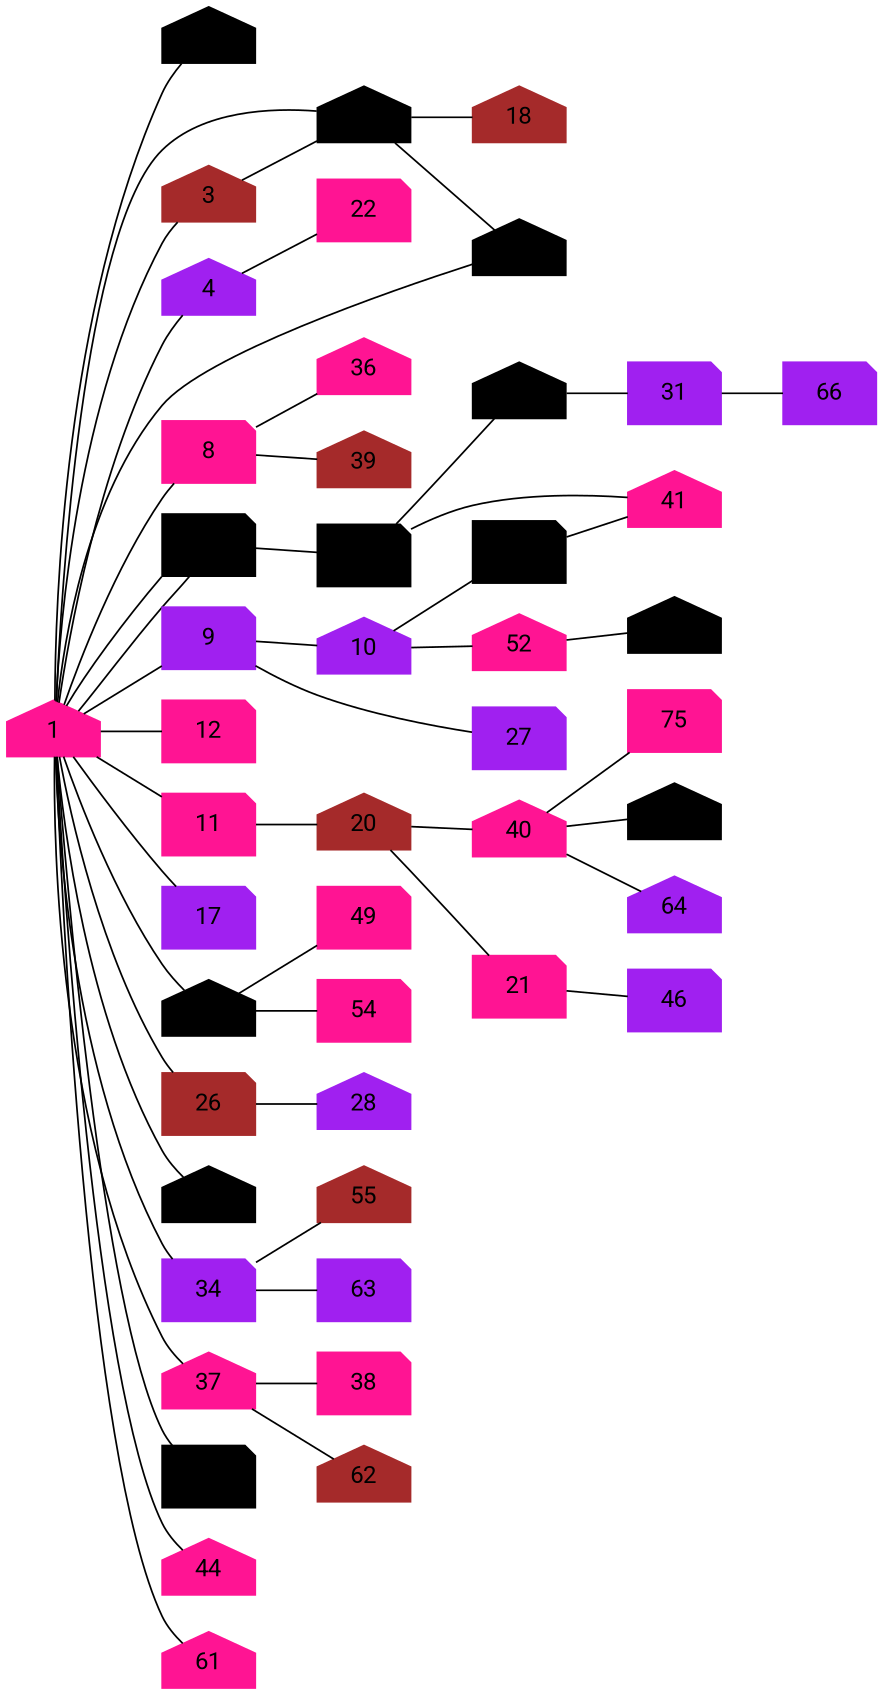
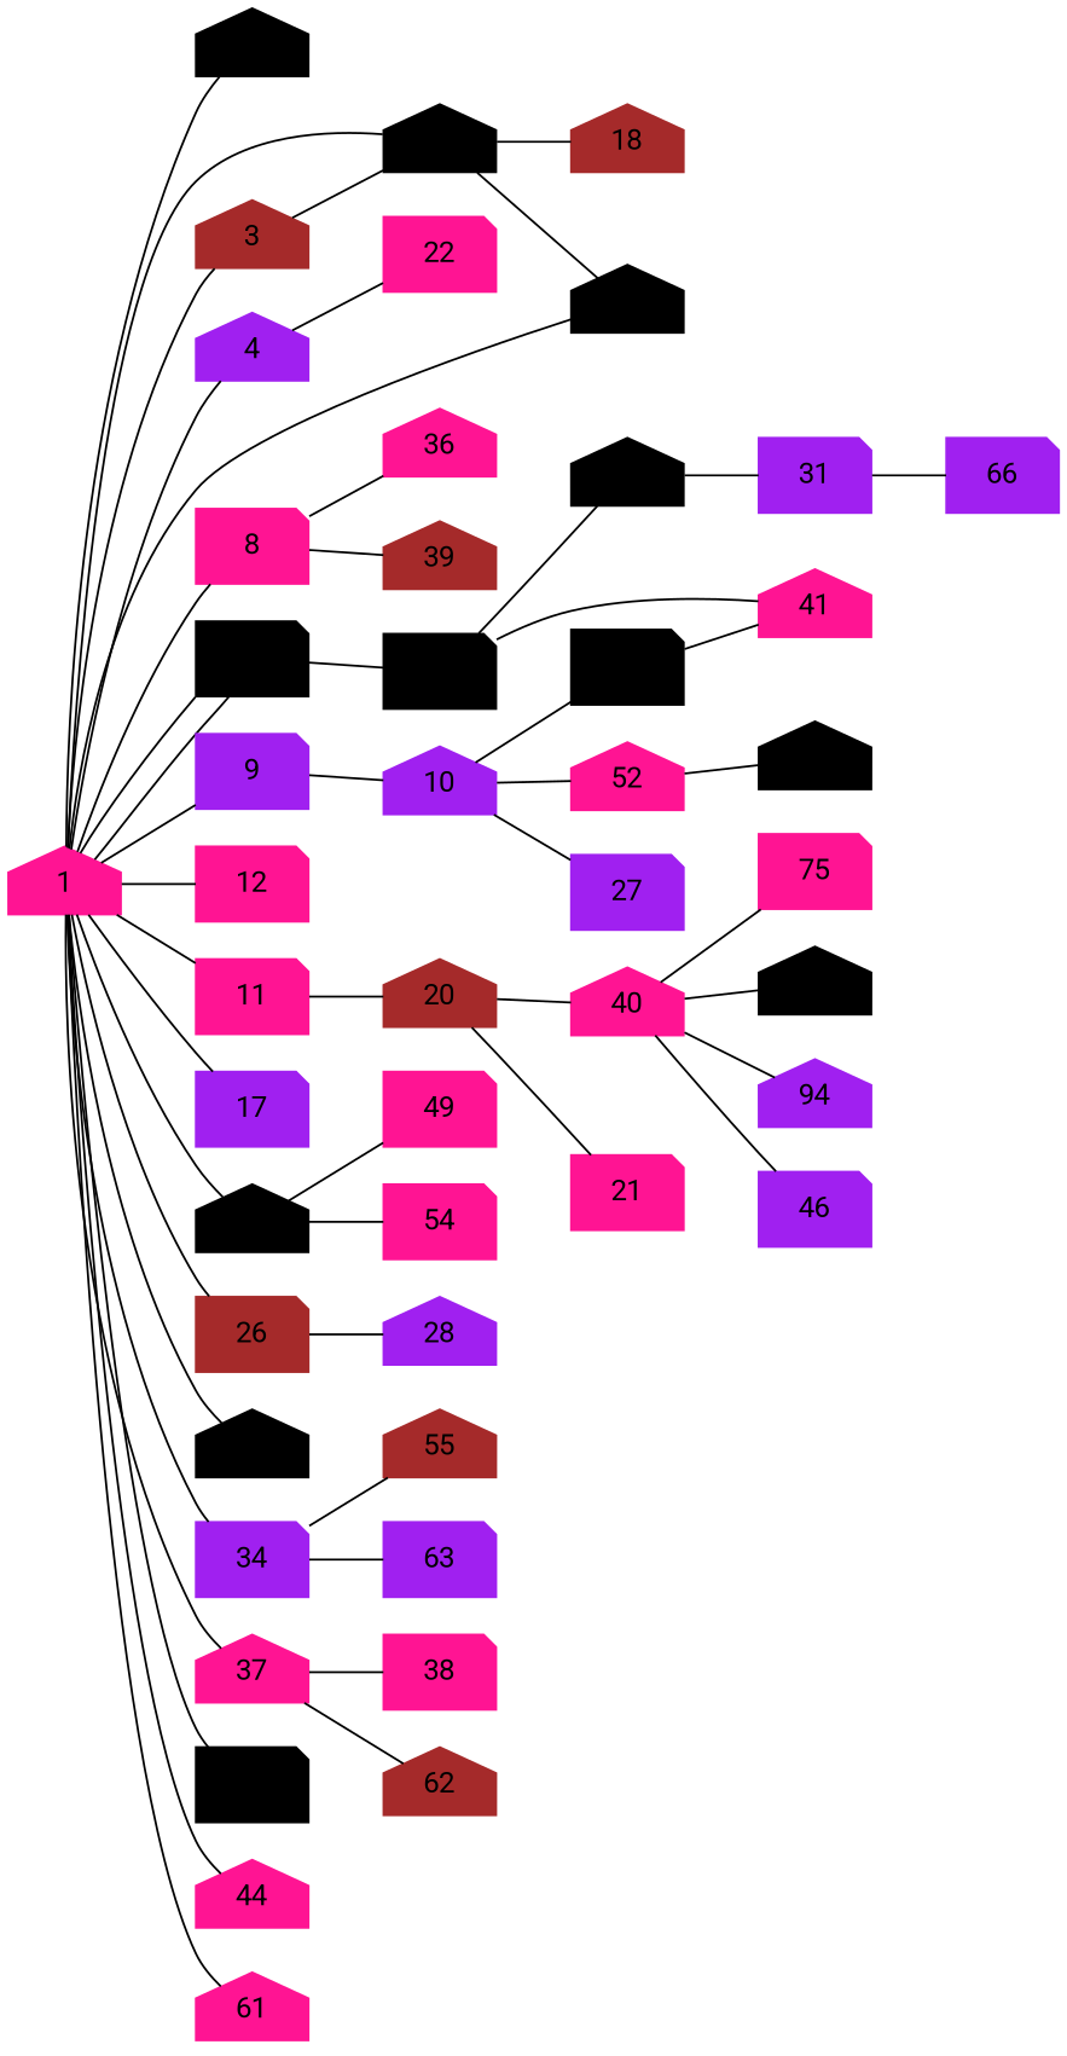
  graph {
    fontname=Roboto
    rankdir=LR
    node [color=deeppink fontname=Roboto shape=house style=filled]
    edge [fontname=Roboto]
    1 [super="+6"]
    2 [color=black super="+70"]
    3 [color=brown]
    4 [color=purple super="+53"]
    5 [color=black super="+25"]
    7 [color=black shape=note super="+51"]
    8 [shape=note super="+19"]
    9 [color=purple shape=note super="+67"]
    11 [shape=note super="+16"]
    12 [shape=note]
    13 [color=black]
    17 [color=purple shape=note]
    23 [color=black super="+71"]
    26 [color=brown shape=note super="+32"]
    30 [color=black]
    34 [color=purple shape=note super="+50"]
    37 [super="+56"]
    42 [color=black shape=note super="+65"]
    44
    61
    22 [shape=note]
    18 [color=brown super="+38"]
    14 [color=black shape=note super="+58"]
    36
    39 [color=brown super="+47"]
    10 [color=purple super="+33"]
    20 [color=brown super="+29"]
    49 [shape=note]
    54 [shape=note]
    28 [color=purple]
    55 [color=brown]
    63 [color=purple shape=note]
    n33 [label=38 shape=note]
    62 [color=brown]
    15 [color=black super="+35"]
    41
    24 [color=black shape=note super="+43"]
    52 [super="+72"]
    n39 [color=purple label=27 shape=note super="+74"]
    73 [color=black]
    21 [shape=note super="+27"]
    40 [super="+69"]
    31 [color=purple shape=note super="+60"]
    66 [color=purple shape=note]
    45 [color=black]
    46 [color=purple shape=note]
-   64 [color=purple]
+   64 [color=purple label=94]
    75 [shape=note]
    1 -- 2
    1 -- 3
    1 -- 4
    1 -- 5 [weight=2]
    1 -- 7
    1 -- 7
    1 -- 8
    1 -- 9
    1 -- 11
    1 -- 12
    1 -- 13
    1 -- 17
    1 -- 23
    1 -- 26
    1 -- 30
    1 -- 34
    1 -- 37
    1 -- 42
    1 -- 44
    1 -- 61
    3 -- 5
    4 -- 22
    5 -- 13
    5 -- 18
    7 -- 14 [weight=2]
    8 -- 36
    8 -- 39
    9 -- 10
    11 -- 20
    23 -- 49
    23 -- 54
    26 -- 28
    34 -- 55
    34 -- 63
    37 -- n33
    37 -- 62
    14 -- 15
    14 -- 41
    10 -- 24
    10 -- 52
-   9 -- n39
+   10 -- n39
    20 -- 21
    20 -- 40
    15 -- 31
    24 -- 41
    52 -- 73
    40 -- 45
-   21 -- 46
+   40 -- 46
    40 -- 64
    40 -- 75
    31 -- 66
  }
